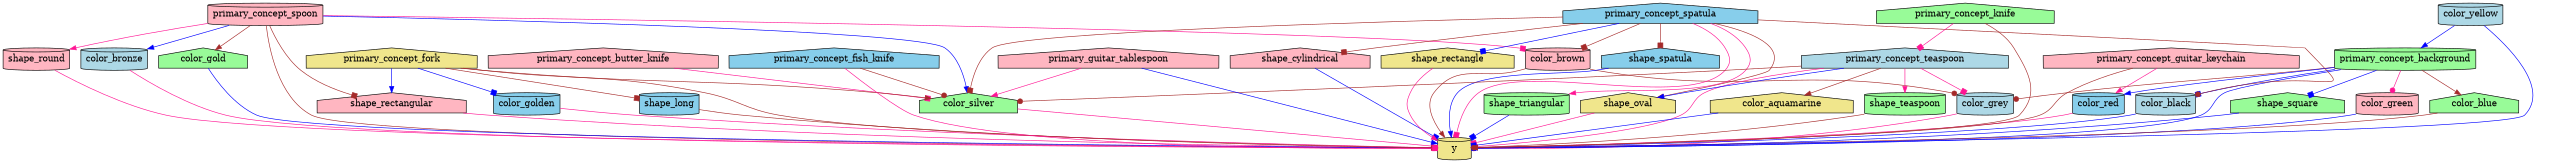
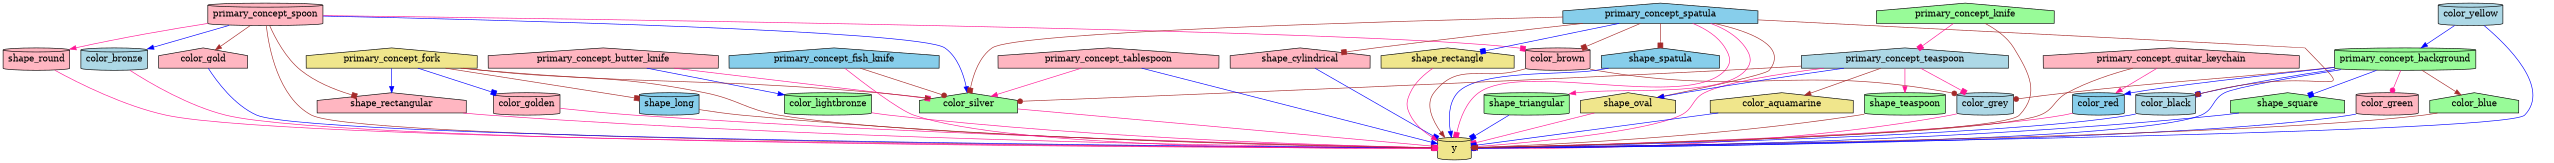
  strict digraph {
    node [fillcolor=lightpink shape=house style=filled]
    edge [arrowhead=normal color=brown]
    primary_concept_spoon [shape=cylinder]
    y [fillcolor=khaki shape=cylinder]
    color_brown [shape=cylinder]
    shape_rectangular
    shape_round [shape=cylinder]
    color_silver [fillcolor=palegreen]
    color_bronze [fillcolor=lightblue shape=cylinder]
-   color_gold [fillcolor=palegreen]
+   color_gold
    color_grey [fillcolor=lightblue shape=cylinder]
    primary_concept_background [fillcolor=palegreen shape=cylinder]
    shape_square [fillcolor=palegreen]
    color_black [fillcolor=lightblue shape=cylinder]
    color_green [shape=cylinder]
    color_red [fillcolor=skyblue shape=cylinder]
    color_blue [fillcolor=palegreen]
    color_yellow [fillcolor=lightblue shape=cylinder]
    primary_concept_butter_knife
+   color_lightbronze [fillcolor=palegreen shape=cylinder]
    primary_concept_spatula [fillcolor=skyblue]
    shape_oval [fillcolor=khaki]
    shape_triangular [fillcolor=palegreen shape=cylinder]
    shape_cylindrical
    shape_rectangle [fillcolor=khaki]
    shape_spatula [fillcolor=skyblue]
    primary_concept_fork [fillcolor=khaki]
-   color_golden [fillcolor=skyblue shape=cylinder]
+   color_golden [shape=cylinder]
    shape_long [fillcolor=skyblue shape=cylinder]
    primary_concept_teaspoon [fillcolor=lightblue]
    color_aquamarine [fillcolor=khaki]
    shape_teaspoon [fillcolor=palegreen shape=cylinder]
    primary_concept_fish_knife [fillcolor=skyblue]
    primary_concept_knife [fillcolor=palegreen]
    primary_concept_guitar_keychain
-   primary_concept_tablespoon [label=primary_guitar_tablespoon]
+   primary_concept_tablespoon
    primary_concept_spoon -> y
    primary_concept_spoon -> color_brown [arrowhead=box color=deeppink]
    primary_concept_spoon -> shape_rectangular [arrowhead=box]
    primary_concept_spoon -> shape_round [color=deeppink]
    primary_concept_spoon -> color_silver [color=blue]
    primary_concept_spoon -> color_bronze [color=blue]
    primary_concept_spoon -> color_gold
    color_brown -> y
    color_brown -> color_grey [arrowhead=dot]
    shape_rectangular -> y [color=deeppink]
    shape_round -> y [color=deeppink]
    color_silver -> y [color=deeppink]
    color_bronze -> y [arrowhead=box color=deeppink]
    color_gold -> y [arrowhead=dot color=blue]
    color_grey -> y [arrowhead=dot color=deeppink]
    primary_concept_background -> y [arrowhead=dot color=blue]
    primary_concept_background -> color_grey [arrowhead=dot]
    primary_concept_background -> shape_square [arrowhead=box color=blue]
    primary_concept_background -> color_black [arrowhead=box color=blue]
    primary_concept_background -> color_green [arrowhead=dot color=deeppink]
    primary_concept_background -> color_red [color=blue]
    primary_concept_background -> color_blue
    shape_square -> y [arrowhead=dot color=blue]
    color_black -> y [arrowhead=box color=blue]
    color_green -> y [color=blue]
    color_red -> y [color=deeppink]
    color_blue -> y
    color_yellow -> y [arrowhead=dot color=blue]
    color_yellow -> primary_concept_background [color=blue]
    primary_concept_butter_knife -> color_silver [arrowhead=box color=deeppink]
+   primary_concept_butter_knife -> color_lightbronze [color=blue]
+   color_lightbronze -> y [arrowhead=dot color=deeppink]
    primary_concept_spatula -> y [arrowhead=box color=deeppink]
    primary_concept_spatula -> color_brown [arrowhead=box]
    primary_concept_spatula -> color_silver [arrowhead=box]
    primary_concept_spatula -> color_black [arrowhead=dot]
    primary_concept_spatula -> shape_oval
    primary_concept_spatula -> shape_triangular [color=deeppink]
    primary_concept_spatula -> shape_cylindrical [arrowhead=box]
    primary_concept_spatula -> shape_rectangle [arrowhead=box color=blue]
    primary_concept_spatula -> shape_spatula [arrowhead=box]
    shape_oval -> y [arrowhead=box color=deeppink]
    shape_triangular -> y [arrowhead=box color=blue]
    shape_cylindrical -> y [arrowhead=box color=blue]
    shape_rectangle -> y [color=deeppink]
    shape_spatula -> y [color=blue]
    primary_concept_fork -> y [arrowhead=box]
    primary_concept_fork -> shape_rectangular [color=blue]
    primary_concept_fork -> color_silver
    primary_concept_fork -> color_golden [arrowhead=box color=blue]
    primary_concept_fork -> shape_long [arrowhead=box]
    color_golden -> y [arrowhead=box color=deeppink]
    shape_long -> y
    primary_concept_teaspoon -> y [color=deeppink]
    primary_concept_teaspoon -> color_silver [arrowhead=dot]
    primary_concept_teaspoon -> color_grey [arrowhead=box color=deeppink]
    primary_concept_teaspoon -> shape_oval [color=blue]
    primary_concept_teaspoon -> color_aquamarine
    primary_concept_teaspoon -> shape_teaspoon [color=deeppink]
    color_aquamarine -> y [arrowhead=box color=blue]
    shape_teaspoon -> y
    primary_concept_fish_knife -> y [arrowhead=box color=deeppink]
    primary_concept_fish_knife -> color_silver [arrowhead=dot]
    primary_concept_knife -> y [arrowhead=dot]
    primary_concept_knife -> primary_concept_teaspoon [arrowhead=box color=deeppink]
    primary_concept_guitar_keychain -> y
    primary_concept_guitar_keychain -> color_red [color=deeppink]
    primary_concept_tablespoon -> y [color=blue]
    primary_concept_tablespoon -> color_silver [color=deeppink]
  }
